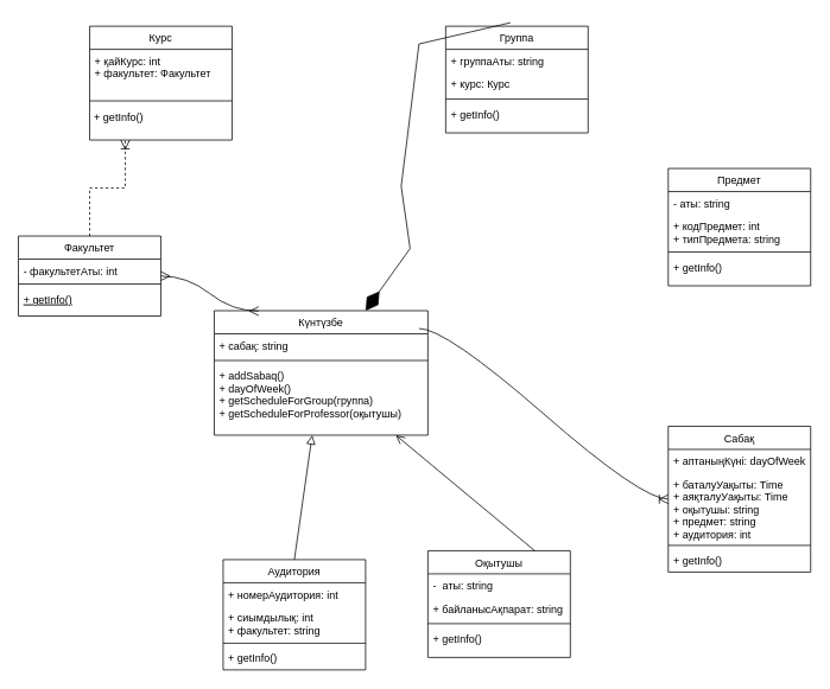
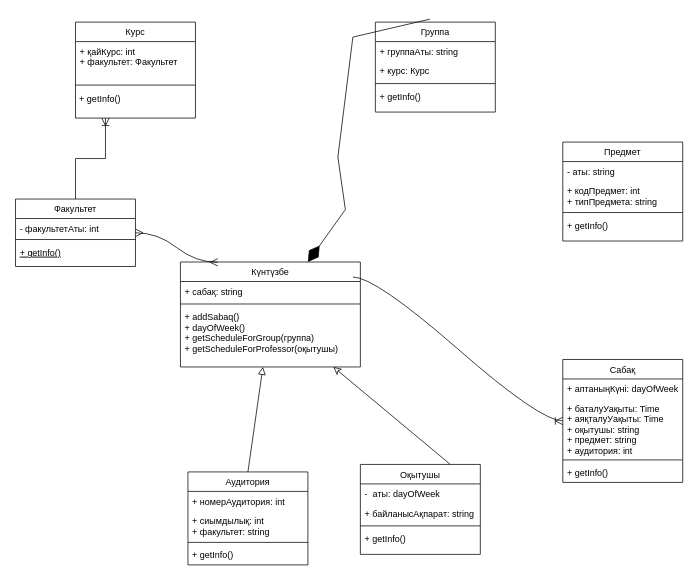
  <mxCell id="0" />
  <mxCell id="1" parent="0" />
  <mxCell id="2" value="Факультет" style="swimlane;fontStyle=0;align=center;verticalAlign=top;childLayout=stackLayout;horizontal=1;startSize=26;horizontalStack=0;resizeParent=1;resizeLast=0;collapsible=1;marginBottom=0;rounded=0;shadow=0;strokeWidth=1;" parent="1" vertex="1"><mxGeometry x="20" y="256" width="160" height="90" as="geometry"><mxRectangle x="130" y="380" width="160" height="26" as="alternateBounds" /></mxGeometry></mxCell>
  <mxCell id="3" value="- факультетАты: int" style="text;align=left;verticalAlign=top;spacingLeft=4;spacingRight=4;overflow=hidden;rotatable=0;points=[[0,0.5],[1,0.5]];portConstraint=eastwest;" parent="2" vertex="1"><mxGeometry y="26" width="160" height="24" as="geometry" /></mxCell>
  <mxCell id="4" value="" style="line;html=1;strokeWidth=1;align=left;verticalAlign=middle;spacingTop=-1;spacingLeft=3;spacingRight=3;rotatable=0;labelPosition=right;points=[];portConstraint=eastwest;" parent="2" vertex="1"><mxGeometry y="50" width="160" height="8" as="geometry" /></mxCell>
  <mxCell id="5" value="+ getInfo()" style="text;align=left;verticalAlign=top;spacingLeft=4;spacingRight=4;overflow=hidden;rotatable=0;points=[[0,0.5],[1,0.5]];portConstraint=eastwest;fontStyle=4" parent="2" vertex="1"><mxGeometry y="58" width="160" height="26" as="geometry" /></mxCell>
  <mxCell id="6" value="Группа" style="swimlane;fontStyle=0;align=center;verticalAlign=top;childLayout=stackLayout;horizontal=1;startSize=26;horizontalStack=0;resizeParent=1;resizeLast=0;collapsible=1;marginBottom=0;rounded=0;shadow=0;strokeWidth=1;" parent="1" vertex="1"><mxGeometry x="500" y="20" width="160" height="120" as="geometry"><mxRectangle x="550" y="140" width="160" height="26" as="alternateBounds" /></mxGeometry></mxCell>
  <mxCell id="7" value="+ группаАты: string" style="text;align=left;verticalAlign=top;spacingLeft=4;spacingRight=4;overflow=hidden;rotatable=0;points=[[0,0.5],[1,0.5]];portConstraint=eastwest;" parent="6" vertex="1"><mxGeometry y="26" width="160" height="26" as="geometry" /></mxCell>
  <mxCell id="8" value="+ курс: Курс" style="text;align=left;verticalAlign=top;spacingLeft=4;spacingRight=4;overflow=hidden;rotatable=0;points=[[0,0.5],[1,0.5]];portConstraint=eastwest;rounded=0;shadow=0;html=0;" parent="6" vertex="1"><mxGeometry y="52" width="160" height="26" as="geometry" /></mxCell>
  <mxCell id="9" value="" style="line;html=1;strokeWidth=1;align=left;verticalAlign=middle;spacingTop=-1;spacingLeft=3;spacingRight=3;rotatable=0;labelPosition=right;points=[];portConstraint=eastwest;" parent="6" vertex="1"><mxGeometry y="78" width="160" height="8" as="geometry" /></mxCell>
  <mxCell id="10" value="+ getInfo()" style="text;align=left;verticalAlign=top;spacingLeft=4;spacingRight=4;overflow=hidden;rotatable=0;points=[[0,0.5],[1,0.5]];portConstraint=eastwest;" parent="6" vertex="1"><mxGeometry y="86" width="160" height="26" as="geometry" /></mxCell>
  <mxCell id="11" value="Курс" style="swimlane;fontStyle=0;align=center;verticalAlign=top;childLayout=stackLayout;horizontal=1;startSize=26;horizontalStack=0;resizeParent=1;resizeLast=0;collapsible=1;marginBottom=0;rounded=0;shadow=0;strokeWidth=1;" parent="1" vertex="1"><mxGeometry x="100" y="20" width="160" height="128" as="geometry"><mxRectangle x="340" y="380" width="170" height="26" as="alternateBounds" /></mxGeometry></mxCell>
  <mxCell id="12" value="+ қайКурс: int&#10;+ факультет: Факультет" style="text;align=left;verticalAlign=top;spacingLeft=4;spacingRight=4;overflow=hidden;rotatable=0;points=[[0,0.5],[1,0.5]];portConstraint=eastwest;" parent="11" vertex="1"><mxGeometry y="26" width="160" height="54" as="geometry" /></mxCell>
  <mxCell id="13" value="" style="line;html=1;strokeWidth=1;align=left;verticalAlign=middle;spacingTop=-1;spacingLeft=3;spacingRight=3;rotatable=0;labelPosition=right;points=[];portConstraint=eastwest;" parent="11" vertex="1"><mxGeometry y="80" width="160" height="8" as="geometry" /></mxCell>
  <mxCell id="14" value="&amp;nbsp;+ getInfo()" style="text;html=1;align=left;verticalAlign=middle;resizable=0;points=[];autosize=1;strokeColor=none;fillColor=none;" parent="11" vertex="1"><mxGeometry y="88" width="160" height="30" as="geometry" /></mxCell>
  <mxCell id="15" value="Оқытушы" style="swimlane;fontStyle=0;align=center;verticalAlign=top;childLayout=stackLayout;horizontal=1;startSize=26;horizontalStack=0;resizeParent=1;resizeLast=0;collapsible=1;marginBottom=0;rounded=0;shadow=0;strokeWidth=1;" parent="1" vertex="1"><mxGeometry x="480" y="610" width="160" height="120" as="geometry"><mxRectangle x="550" y="140" width="160" height="26" as="alternateBounds" /></mxGeometry></mxCell>
- <mxCell id="16" value="-  aты: string" style="text;align=left;verticalAlign=top;spacingLeft=4;spacingRight=4;overflow=hidden;rotatable=0;points=[[0,0.5],[1,0.5]];portConstraint=eastwest;" parent="15" vertex="1"><mxGeometry y="26" width="160" height="26" as="geometry" /></mxCell>
+ <mxCell id="16" value="-  aты: dayOfWeek" style="text;align=left;verticalAlign=top;spacingLeft=4;spacingRight=4;overflow=hidden;rotatable=0;points=[[0,0.5],[1,0.5]];portConstraint=eastwest;" parent="15" vertex="1"><mxGeometry y="26" width="160" height="26" as="geometry" /></mxCell>
  <mxCell id="17" value="+ байланысАқпарат: string" style="text;align=left;verticalAlign=top;spacingLeft=4;spacingRight=4;overflow=hidden;rotatable=0;points=[[0,0.5],[1,0.5]];portConstraint=eastwest;rounded=0;shadow=0;html=0;" parent="15" vertex="1"><mxGeometry y="52" width="160" height="26" as="geometry" /></mxCell>
  <mxCell id="18" value="" style="line;html=1;strokeWidth=1;align=left;verticalAlign=middle;spacingTop=-1;spacingLeft=3;spacingRight=3;rotatable=0;labelPosition=right;points=[];portConstraint=eastwest;" parent="15" vertex="1"><mxGeometry y="78" width="160" height="8" as="geometry" /></mxCell>
  <mxCell id="19" value="+ getInfo()" style="text;align=left;verticalAlign=top;spacingLeft=4;spacingRight=4;overflow=hidden;rotatable=0;points=[[0,0.5],[1,0.5]];portConstraint=eastwest;" parent="15" vertex="1"><mxGeometry y="86" width="160" height="26" as="geometry" /></mxCell>
  <mxCell id="20" value="Предмет" style="swimlane;fontStyle=0;align=center;verticalAlign=top;childLayout=stackLayout;horizontal=1;startSize=26;horizontalStack=0;resizeParent=1;resizeLast=0;collapsible=1;marginBottom=0;rounded=0;shadow=0;strokeWidth=1;" parent="1" vertex="1"><mxGeometry x="750" y="180" width="160" height="132" as="geometry"><mxRectangle x="550" y="140" width="160" height="26" as="alternateBounds" /></mxGeometry></mxCell>
  <mxCell id="21" value="- аты: string" style="text;align=left;verticalAlign=top;spacingLeft=4;spacingRight=4;overflow=hidden;rotatable=0;points=[[0,0.5],[1,0.5]];portConstraint=eastwest;" parent="20" vertex="1"><mxGeometry y="26" width="160" height="26" as="geometry" /></mxCell>
  <mxCell id="22" value="+ кодПредмет: int&#10;+ типПредмета: string" style="text;align=left;verticalAlign=top;spacingLeft=4;spacingRight=4;overflow=hidden;rotatable=0;points=[[0,0.5],[1,0.5]];portConstraint=eastwest;rounded=0;shadow=0;html=0;" parent="20" vertex="1"><mxGeometry y="52" width="160" height="38" as="geometry" /></mxCell>
  <mxCell id="23" value="" style="line;html=1;strokeWidth=1;align=left;verticalAlign=middle;spacingTop=-1;spacingLeft=3;spacingRight=3;rotatable=0;labelPosition=right;points=[];portConstraint=eastwest;" parent="20" vertex="1"><mxGeometry y="90" width="160" height="8" as="geometry" /></mxCell>
  <mxCell id="24" value="+ getInfo()" style="text;align=left;verticalAlign=top;spacingLeft=4;spacingRight=4;overflow=hidden;rotatable=0;points=[[0,0.5],[1,0.5]];portConstraint=eastwest;" parent="20" vertex="1"><mxGeometry y="98" width="160" height="34" as="geometry" /></mxCell>
  <mxCell id="25" value="Сабақ" style="swimlane;fontStyle=0;align=center;verticalAlign=top;childLayout=stackLayout;horizontal=1;startSize=26;horizontalStack=0;resizeParent=1;resizeLast=0;collapsible=1;marginBottom=0;rounded=0;shadow=0;strokeWidth=1;" parent="1" vertex="1"><mxGeometry x="750" y="470" width="160" height="164" as="geometry"><mxRectangle x="550" y="140" width="160" height="26" as="alternateBounds" /></mxGeometry></mxCell>
  <mxCell id="26" value="+ аптаныңКүні: dayOfWeek" style="text;align=left;verticalAlign=top;spacingLeft=4;spacingRight=4;overflow=hidden;rotatable=0;points=[[0,0.5],[1,0.5]];portConstraint=eastwest;" parent="25" vertex="1"><mxGeometry y="26" width="160" height="26" as="geometry" /></mxCell>
  <mxCell id="27" value="+ баталуУақыты: Time&#10;+ аяқталуУақыты: Time&#10;+ оқытушы: string&#10;+ предмет: string&#10;+ аудитория: int" style="text;align=left;verticalAlign=top;spacingLeft=4;spacingRight=4;overflow=hidden;rotatable=0;points=[[0,0.5],[1,0.5]];portConstraint=eastwest;rounded=0;shadow=0;html=0;" parent="25" vertex="1"><mxGeometry y="52" width="160" height="78" as="geometry" /></mxCell>
  <mxCell id="28" value="" style="line;html=1;strokeWidth=1;align=left;verticalAlign=middle;spacingTop=-1;spacingLeft=3;spacingRight=3;rotatable=0;labelPosition=right;points=[];portConstraint=eastwest;" parent="25" vertex="1"><mxGeometry y="130" width="160" height="8" as="geometry" /></mxCell>
  <mxCell id="29" value="+ getInfo()" style="text;align=left;verticalAlign=top;spacingLeft=4;spacingRight=4;overflow=hidden;rotatable=0;points=[[0,0.5],[1,0.5]];portConstraint=eastwest;" parent="25" vertex="1"><mxGeometry y="138" width="160" height="26" as="geometry" /></mxCell>
  <mxCell id="30" value="Аудитория" style="swimlane;fontStyle=0;align=center;verticalAlign=top;childLayout=stackLayout;horizontal=1;startSize=26;horizontalStack=0;resizeParent=1;resizeLast=0;collapsible=1;marginBottom=0;rounded=0;shadow=0;strokeWidth=1;" parent="1" vertex="1"><mxGeometry x="250" y="620" width="160" height="124" as="geometry"><mxRectangle x="550" y="140" width="160" height="26" as="alternateBounds" /></mxGeometry></mxCell>
  <mxCell id="31" value="+ номерАудитория: int" style="text;align=left;verticalAlign=top;spacingLeft=4;spacingRight=4;overflow=hidden;rotatable=0;points=[[0,0.5],[1,0.5]];portConstraint=eastwest;" parent="30" vertex="1"><mxGeometry y="26" width="160" height="26" as="geometry" /></mxCell>
  <mxCell id="32" value="+ сиымдылық: int&#10;+ факультет: string" style="text;align=left;verticalAlign=top;spacingLeft=4;spacingRight=4;overflow=hidden;rotatable=0;points=[[0,0.5],[1,0.5]];portConstraint=eastwest;rounded=0;shadow=0;html=0;" parent="30" vertex="1"><mxGeometry y="52" width="160" height="38" as="geometry" /></mxCell>
  <mxCell id="33" value="" style="line;html=1;strokeWidth=1;align=left;verticalAlign=middle;spacingTop=-1;spacingLeft=3;spacingRight=3;rotatable=0;labelPosition=right;points=[];portConstraint=eastwest;" parent="30" vertex="1"><mxGeometry y="90" width="160" height="8" as="geometry" /></mxCell>
  <mxCell id="34" value="+ getInfo()" style="text;align=left;verticalAlign=top;spacingLeft=4;spacingRight=4;overflow=hidden;rotatable=0;points=[[0,0.5],[1,0.5]];portConstraint=eastwest;" parent="30" vertex="1"><mxGeometry y="98" width="160" height="26" as="geometry" /></mxCell>
  <mxCell id="35" value="Күнтүзбе" style="swimlane;fontStyle=0;align=center;verticalAlign=top;childLayout=stackLayout;horizontal=1;startSize=26;horizontalStack=0;resizeParent=1;resizeLast=0;collapsible=1;marginBottom=0;rounded=0;shadow=0;strokeWidth=1;" parent="1" vertex="1"><mxGeometry x="240" y="340" width="240" height="140" as="geometry"><mxRectangle x="550" y="140" width="160" height="26" as="alternateBounds" /></mxGeometry></mxCell>
  <mxCell id="36" value="+ сабақ: string" style="text;align=left;verticalAlign=top;spacingLeft=4;spacingRight=4;overflow=hidden;rotatable=0;points=[[0,0.5],[1,0.5]];portConstraint=eastwest;" parent="35" vertex="1"><mxGeometry y="26" width="240" height="26" as="geometry" /></mxCell>
  <mxCell id="37" value="" style="line;html=1;strokeWidth=1;align=left;verticalAlign=middle;spacingTop=-1;spacingLeft=3;spacingRight=3;rotatable=0;labelPosition=right;points=[];portConstraint=eastwest;" parent="35" vertex="1"><mxGeometry y="52" width="240" height="8" as="geometry" /></mxCell>
  <mxCell id="38" value="+ addSabaq()&#10;+ dayOfWeek()&#10;+ getScheduleForGroup(группа)&#10;+ getScheduleForProfessor(оқытушы)" style="text;align=left;verticalAlign=top;spacingLeft=4;spacingRight=4;overflow=hidden;rotatable=0;points=[[0,0.5],[1,0.5]];portConstraint=eastwest;" parent="35" vertex="1"><mxGeometry y="60" width="240" height="80" as="geometry" /></mxCell>
  <mxCell id="39" value="" style="endArrow=diamondThin;endFill=1;endSize=24;html=1;rounded=0;exitX=0.454;exitY=-0.033;exitDx=0;exitDy=0;exitPerimeter=0;" parent="1" source="6" target="35" edge="1"><mxGeometry width="160" relative="1" as="geometry"><mxPoint x="-510" y="710" as="sourcePoint" /><mxPoint x="430" y="340" as="targetPoint" /><Array as="points"><mxPoint x="470" y="40" /><mxPoint x="450" y="200" /><mxPoint x="460" y="270" /></Array></mxGeometry></mxCell>
- <mxCell id="40" value="" style="endArrow=open;startArrow=none;endFill=0;startFill=0;endSize=8;html=1;verticalAlign=bottom;labelBackgroundColor=none;strokeWidth=1;rounded=0;exitX=0.75;exitY=0;exitDx=0;exitDy=0;" parent="1" source="15" target="35" edge="1"><mxGeometry width="160" relative="1" as="geometry"><mxPoint x="40" y="600" as="sourcePoint" /><mxPoint x="200" y="600" as="targetPoint" /></mxGeometry></mxCell>
+ <mxCell id="40" value="" style="endArrow=classic;startArrow=none;endFill=0;startFill=0;endSize=8;html=1;verticalAlign=bottom;labelBackgroundColor=none;strokeWidth=1;rounded=0;exitX=0.75;exitY=0;exitDx=0;exitDy=0;" parent="1" source="15" target="35" edge="1"><mxGeometry width="160" relative="1" as="geometry"><mxPoint x="40" y="600" as="sourcePoint" /><mxPoint x="200" y="600" as="targetPoint" /></mxGeometry></mxCell>
  <mxCell id="41" value="" style="endArrow=block;startArrow=none;endFill=0;startFill=0;endSize=8;html=1;verticalAlign=bottom;labelBackgroundColor=none;strokeWidth=1;rounded=0;exitX=0.5;exitY=0;exitDx=0;exitDy=0;" parent="1" source="30" target="35" edge="1"><mxGeometry width="160" relative="1" as="geometry"><mxPoint x="-190" y="770" as="sourcePoint" /><mxPoint x="-30" y="770" as="targetPoint" /></mxGeometry></mxCell>
  <mxCell id="42" value="" style="edgeStyle=entityRelationEdgeStyle;fontSize=12;html=1;endArrow=ERmany;startArrow=ERmany;rounded=0;startSize=8;endSize=8;curved=1;entryX=0.208;entryY=0.003;entryDx=0;entryDy=0;entryPerimeter=0;" edge="1" parent="1" source="2" target="35"><mxGeometry width="100" height="100" relative="1" as="geometry"><mxPoint x="190" y="430" as="sourcePoint" /><mxPoint x="290" y="330" as="targetPoint" /><Array as="points"><mxPoint x="280" y="250" /><mxPoint x="270" y="270" /></Array></mxGeometry></mxCell>
- <mxCell id="43" value="" style="edgeStyle=orthogonalEdgeStyle;fontSize=12;html=1;endArrow=ERoneToMany;rounded=0;startSize=8;endSize=8;entryX=0.25;entryY=1;entryDx=0;entryDy=0;dashed=1;" edge="1" parent="1" source="2" target="11"><mxGeometry width="100" height="100" relative="1" as="geometry"><mxPoint x="110" y="248" as="sourcePoint" /><mxPoint x="210" y="148" as="targetPoint" /></mxGeometry></mxCell>
+ <mxCell id="43" value="" style="edgeStyle=orthogonalEdgeStyle;fontSize=12;html=1;endArrow=ERoneToMany;rounded=0;startSize=8;endSize=8;entryX=0.25;entryY=1;entryDx=0;entryDy=0;" edge="1" parent="1" source="2" target="11"><mxGeometry width="100" height="100" relative="1" as="geometry"><mxPoint x="110" y="248" as="sourcePoint" /><mxPoint x="210" y="148" as="targetPoint" /></mxGeometry></mxCell>
  <mxCell id="44" style="edgeStyle=none;curved=1;rounded=0;orthogonalLoop=1;jettySize=auto;html=1;entryX=0.5;entryY=0;entryDx=0;entryDy=0;fontSize=12;startSize=8;endSize=8;" edge="1" parent="1" source="2" target="2"><mxGeometry relative="1" as="geometry" /></mxCell>
  <mxCell id="45" value="" style="edgeStyle=entityRelationEdgeStyle;fontSize=12;html=1;endArrow=ERoneToMany;rounded=0;startSize=8;endSize=8;curved=1;" edge="1" parent="1" target="25"><mxGeometry width="100" height="100" relative="1" as="geometry"><mxPoint x="470" y="360" as="sourcePoint" /><mxPoint x="680" y="270" as="targetPoint" /></mxGeometry></mxCell>
